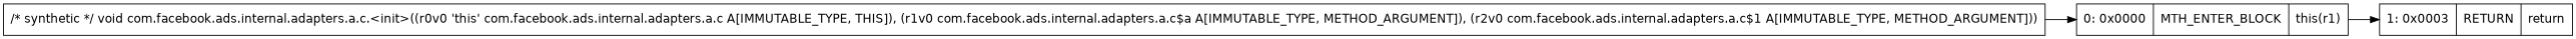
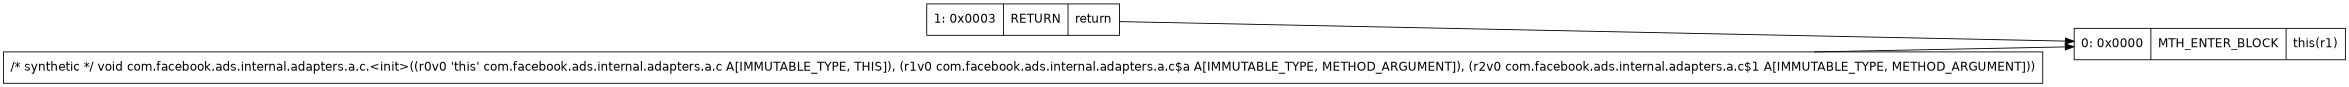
  digraph {
    rankdir=LR
    fontname="DejaVu Sans"
    node [shape=record fontname="DejaVu Sans"]
    edge [fontname="DejaVu Sans"]
    n1 [label="{0\:\ 0x0000|MTH_ENTER_BLOCK\l|this(r1)\l}"]
    n2 [label="{1\:\ 0x0003|RETURN\l|return\l}"]
    n3 [label="{\/* synthetic *\/ void com.facebook.ads.internal.adapters.a.c.\<init\>((r0v0 'this' com.facebook.ads.internal.adapters.a.c A[IMMUTABLE_TYPE, THIS]), (r1v0 com.facebook.ads.internal.adapters.a.c$a A[IMMUTABLE_TYPE, METHOD_ARGUMENT]), (r2v0 com.facebook.ads.internal.adapters.a.c$1 A[IMMUTABLE_TYPE, METHOD_ARGUMENT])) }"]
-   n1 -> n2
+   n2 -> n1
    n3 -> n1
  }
